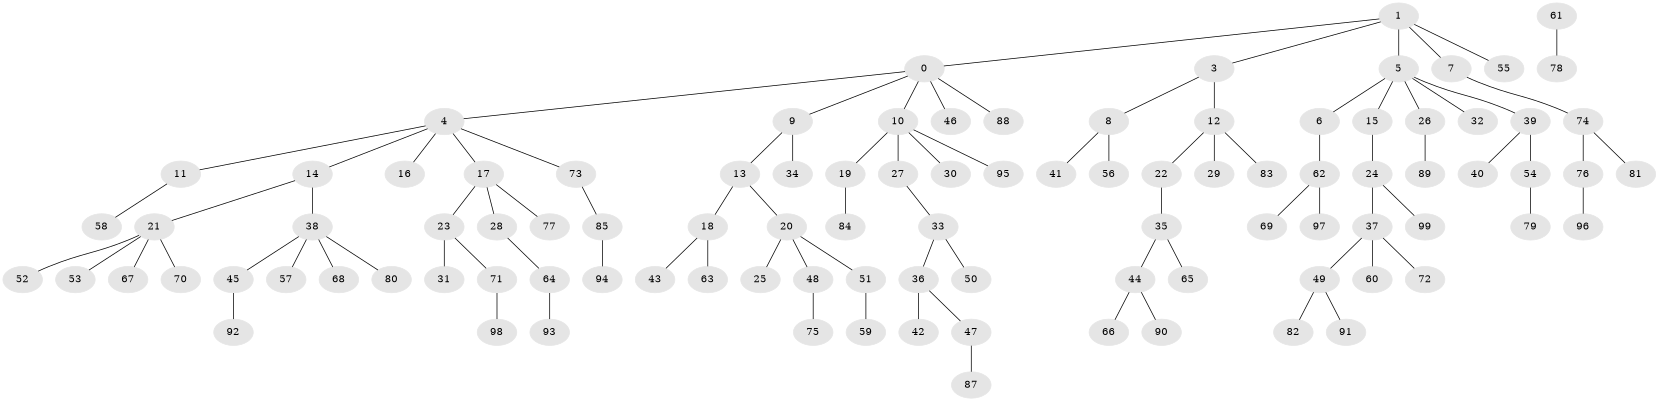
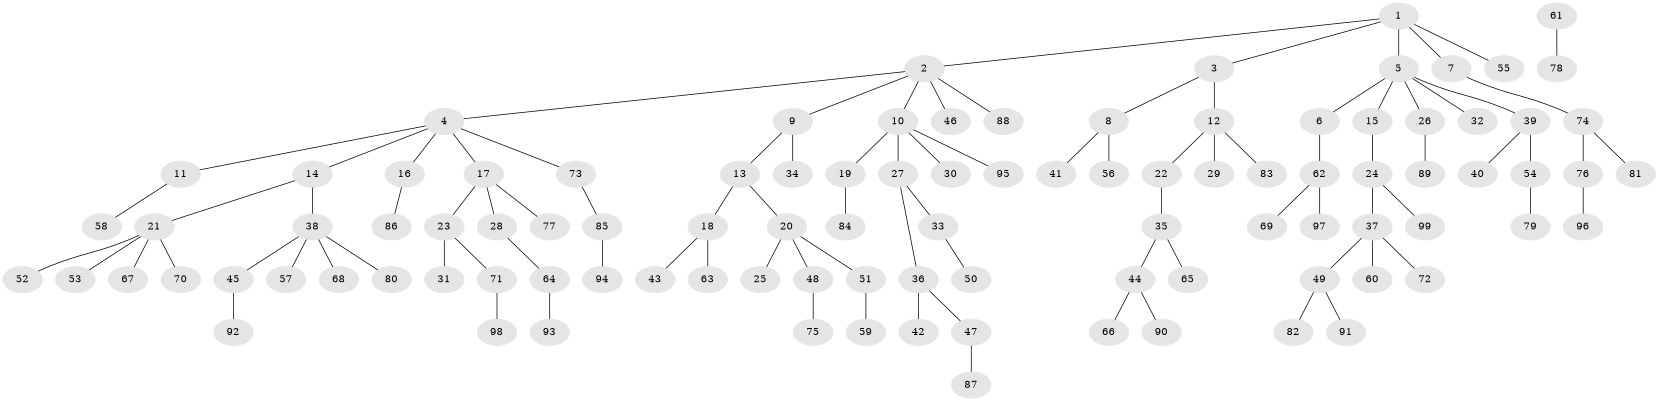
  graph {
    node [color=gray90 style=filled]
    1
-   2 [label=0]
+   2
    3
    5
    7
    55
    4
    9
    10
    46
    88
    8
    12
    6
    15
    26
    32
    39
    74
    61
    78
    11
    14
    16
    17
    73
    13
    34
    19
    27
    30
    95
    41
    56
    22
    29
    83
    58
    21
    38
+   86
    23
    28
    77
    85
    62
    24
    89
    40
    54
    69
    97
    76
    81
    18
    20
    84
    33
    35
    43
    63
    25
    48
    51
    52
    53
    67
    70
    45
    57
    68
    80
    37
    99
    31
    71
    64
    75
    59
    44
    65
    98
    49
    60
    72
    36
    50
    93
    42
    47
    66
    90
    87
    82
    91
    92
    79
    94
    96
    1 -- 2
    1 -- 3
    1 -- 5
    1 -- 7
    1 -- 55
    2 -- 4
    2 -- 9
    2 -- 10
    2 -- 46
    2 -- 88
    3 -- 8
    3 -- 12
    5 -- 6
    5 -- 15
    5 -- 26
    5 -- 32
    5 -- 39
    7 -- 74
    4 -- 11
    4 -- 14
    4 -- 16
    4 -- 17
    4 -- 73
    9 -- 13
    9 -- 34
    10 -- 19
    10 -- 27
    10 -- 30
    10 -- 95
    8 -- 41
    8 -- 56
    12 -- 22
    12 -- 29
    12 -- 83
    6 -- 62
    15 -- 24
    26 -- 89
    39 -- 40
    39 -- 54
    74 -- 76
    74 -- 81
    61 -- 78
    11 -- 58
    14 -- 21
    14 -- 38
+   16 -- 86
    17 -- 23
    17 -- 28
    17 -- 77
    73 -- 85
    13 -- 18
    13 -- 20
    19 -- 84
    27 -- 33
    22 -- 35
    21 -- 52
    21 -- 53
    21 -- 67
    21 -- 70
    38 -- 45
    38 -- 57
    38 -- 68
    38 -- 80
    23 -- 31
    23 -- 71
    28 -- 64
    85 -- 94
    62 -- 69
    62 -- 97
    24 -- 37
    24 -- 99
    54 -- 79
    76 -- 96
    18 -- 43
    18 -- 63
    20 -- 25
    20 -- 48
    20 -- 51
-   33 -- 36
+   27 -- 36
    33 -- 50
    35 -- 44
    35 -- 65
    48 -- 75
    51 -- 59
    45 -- 92
    37 -- 49
    37 -- 60
    37 -- 72
    71 -- 98
    64 -- 93
    44 -- 66
    44 -- 90
    49 -- 82
    49 -- 91
    36 -- 42
    36 -- 47
    47 -- 87
  }
